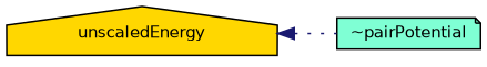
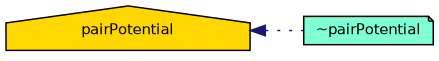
  digraph {
    rankdir=LR
    node [color=black fontname=Helvetica fontsize=10 style=filled]
-   n1 [fillcolor=gold fontcolor=black height=0.2 label=unscaledEnergy shape=house width=0.4]
+   n1 [fillcolor=gold fontcolor=black height=0.2 label=pairPotential shape=house width=0.4]
    n2 [height=0.2 label="~pairPotential" shape=note width=0.4 fillcolor=aquamarine]
    n1 -> n2 [color=midnightblue dir=back fontname=Helvetica fontsize=10 labelfontname=Helvetica labelfontsize=10 style=dotted]
  }
